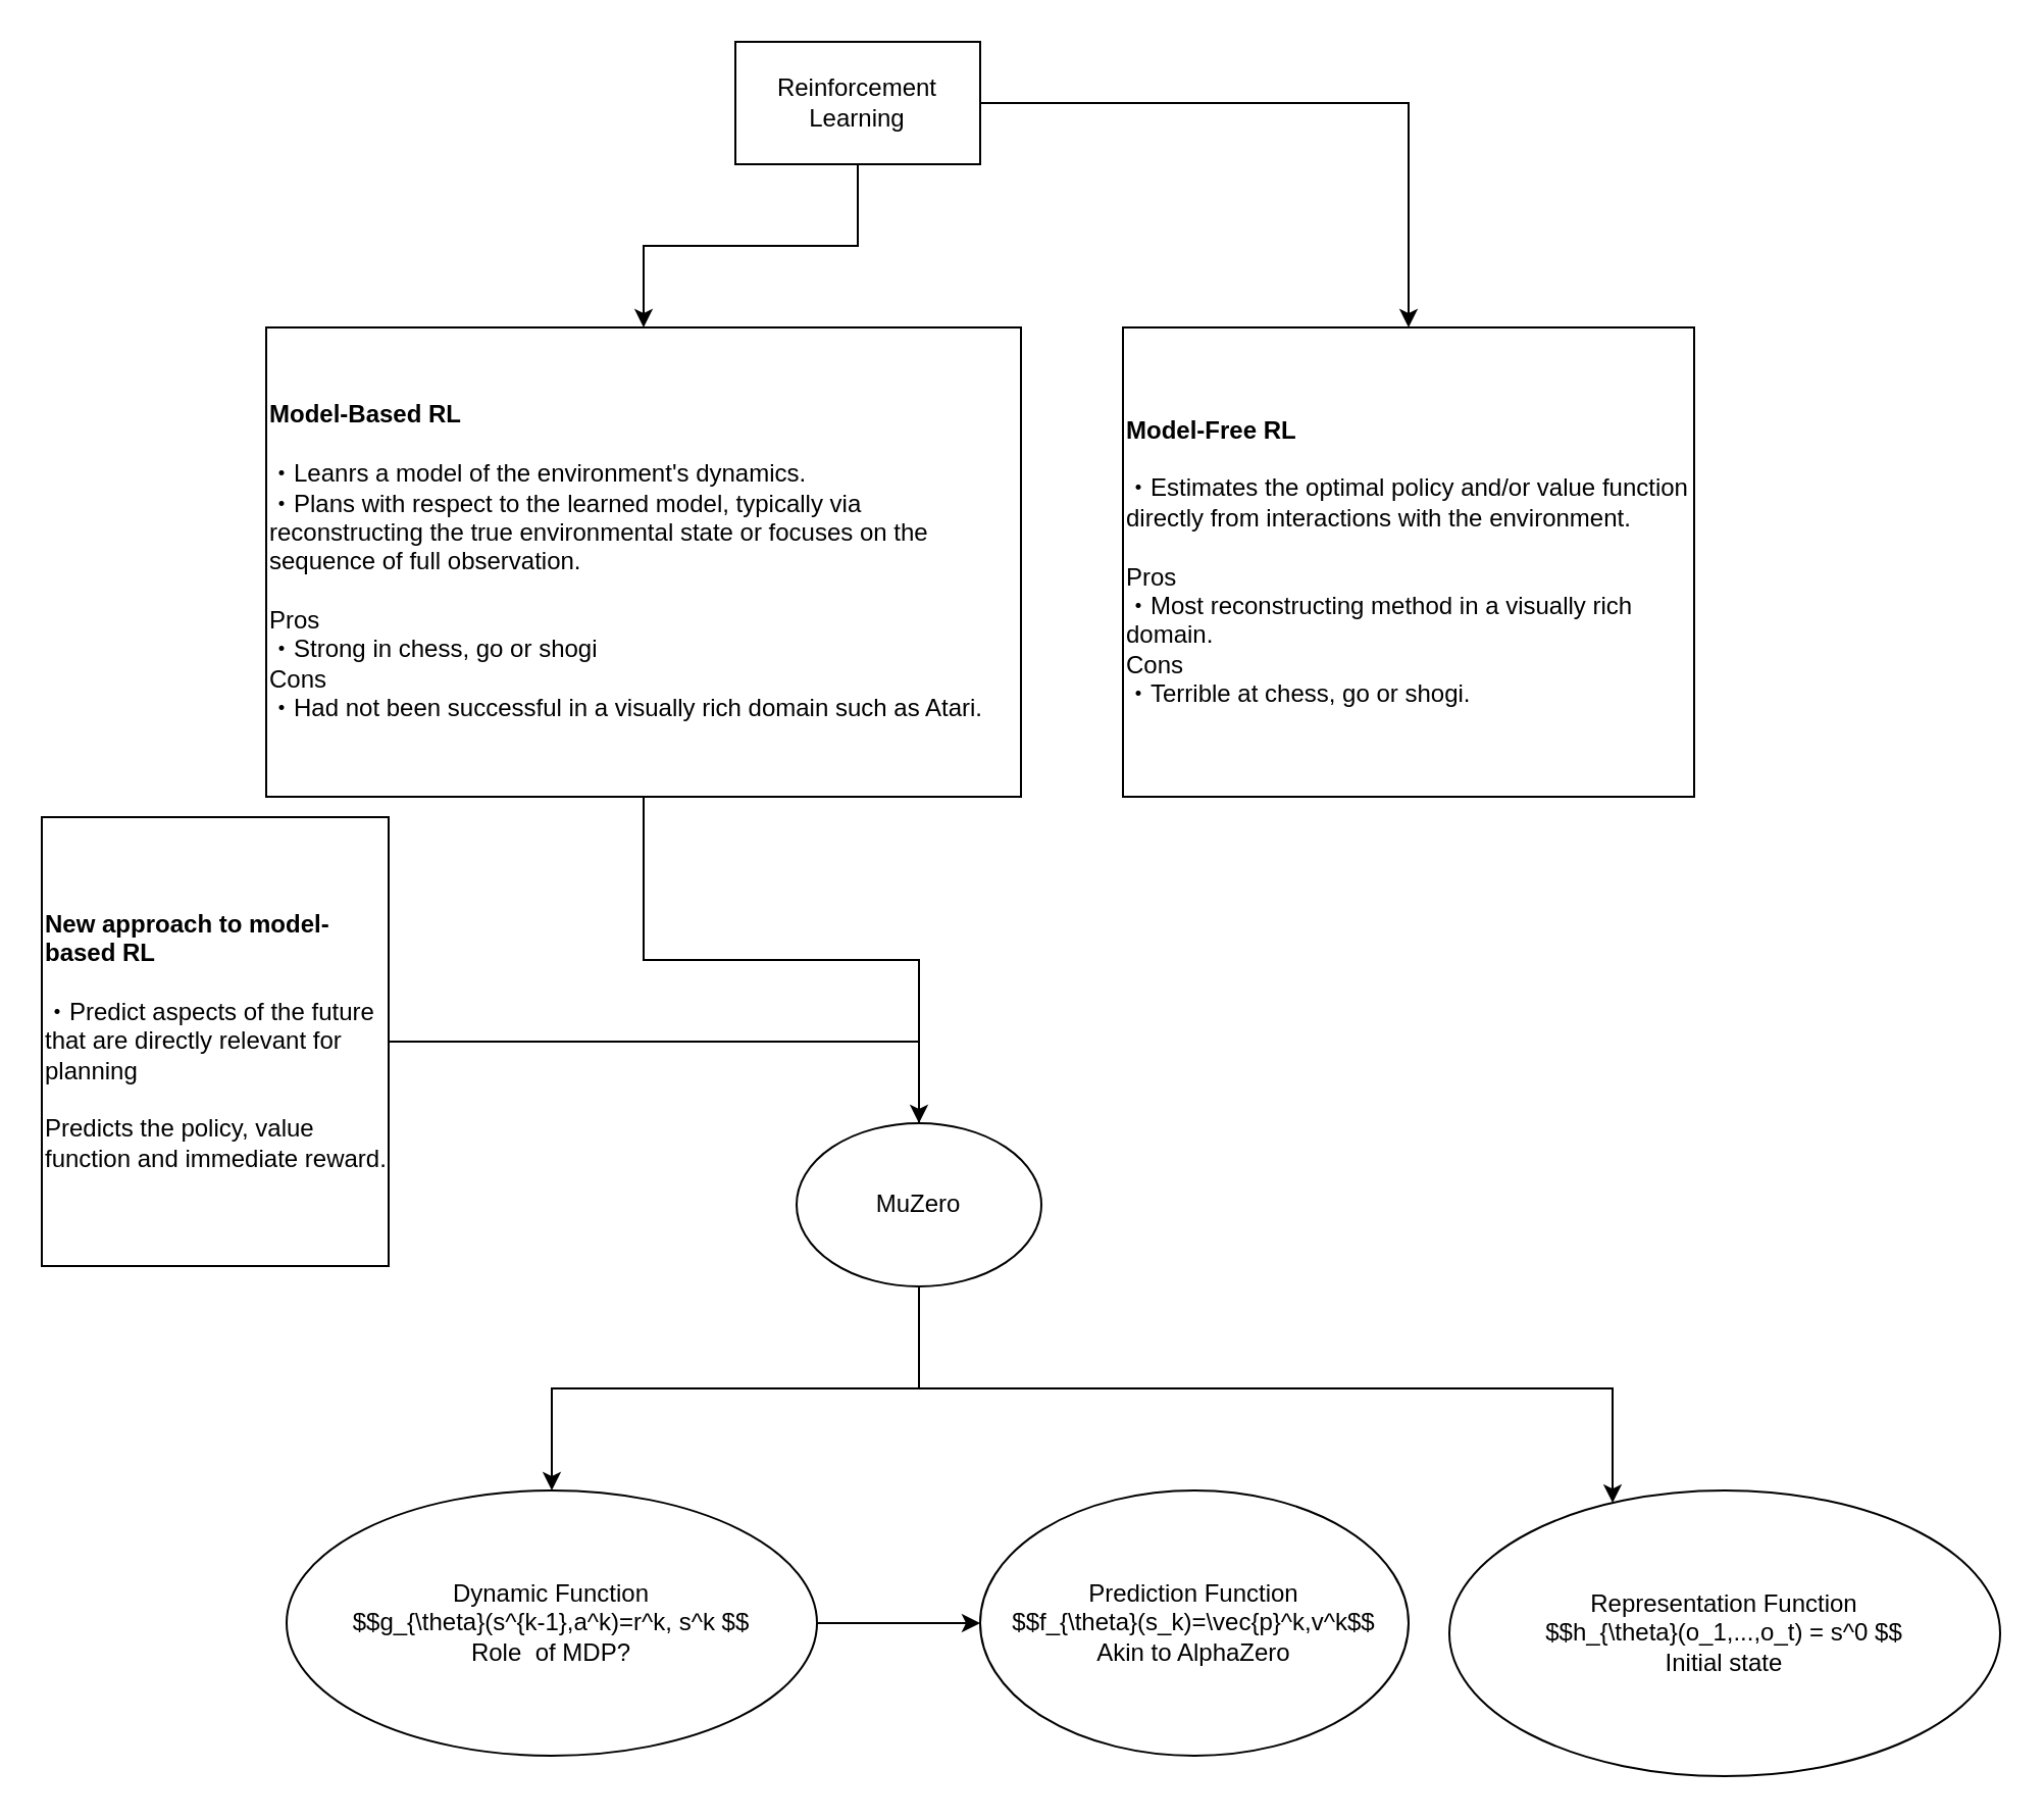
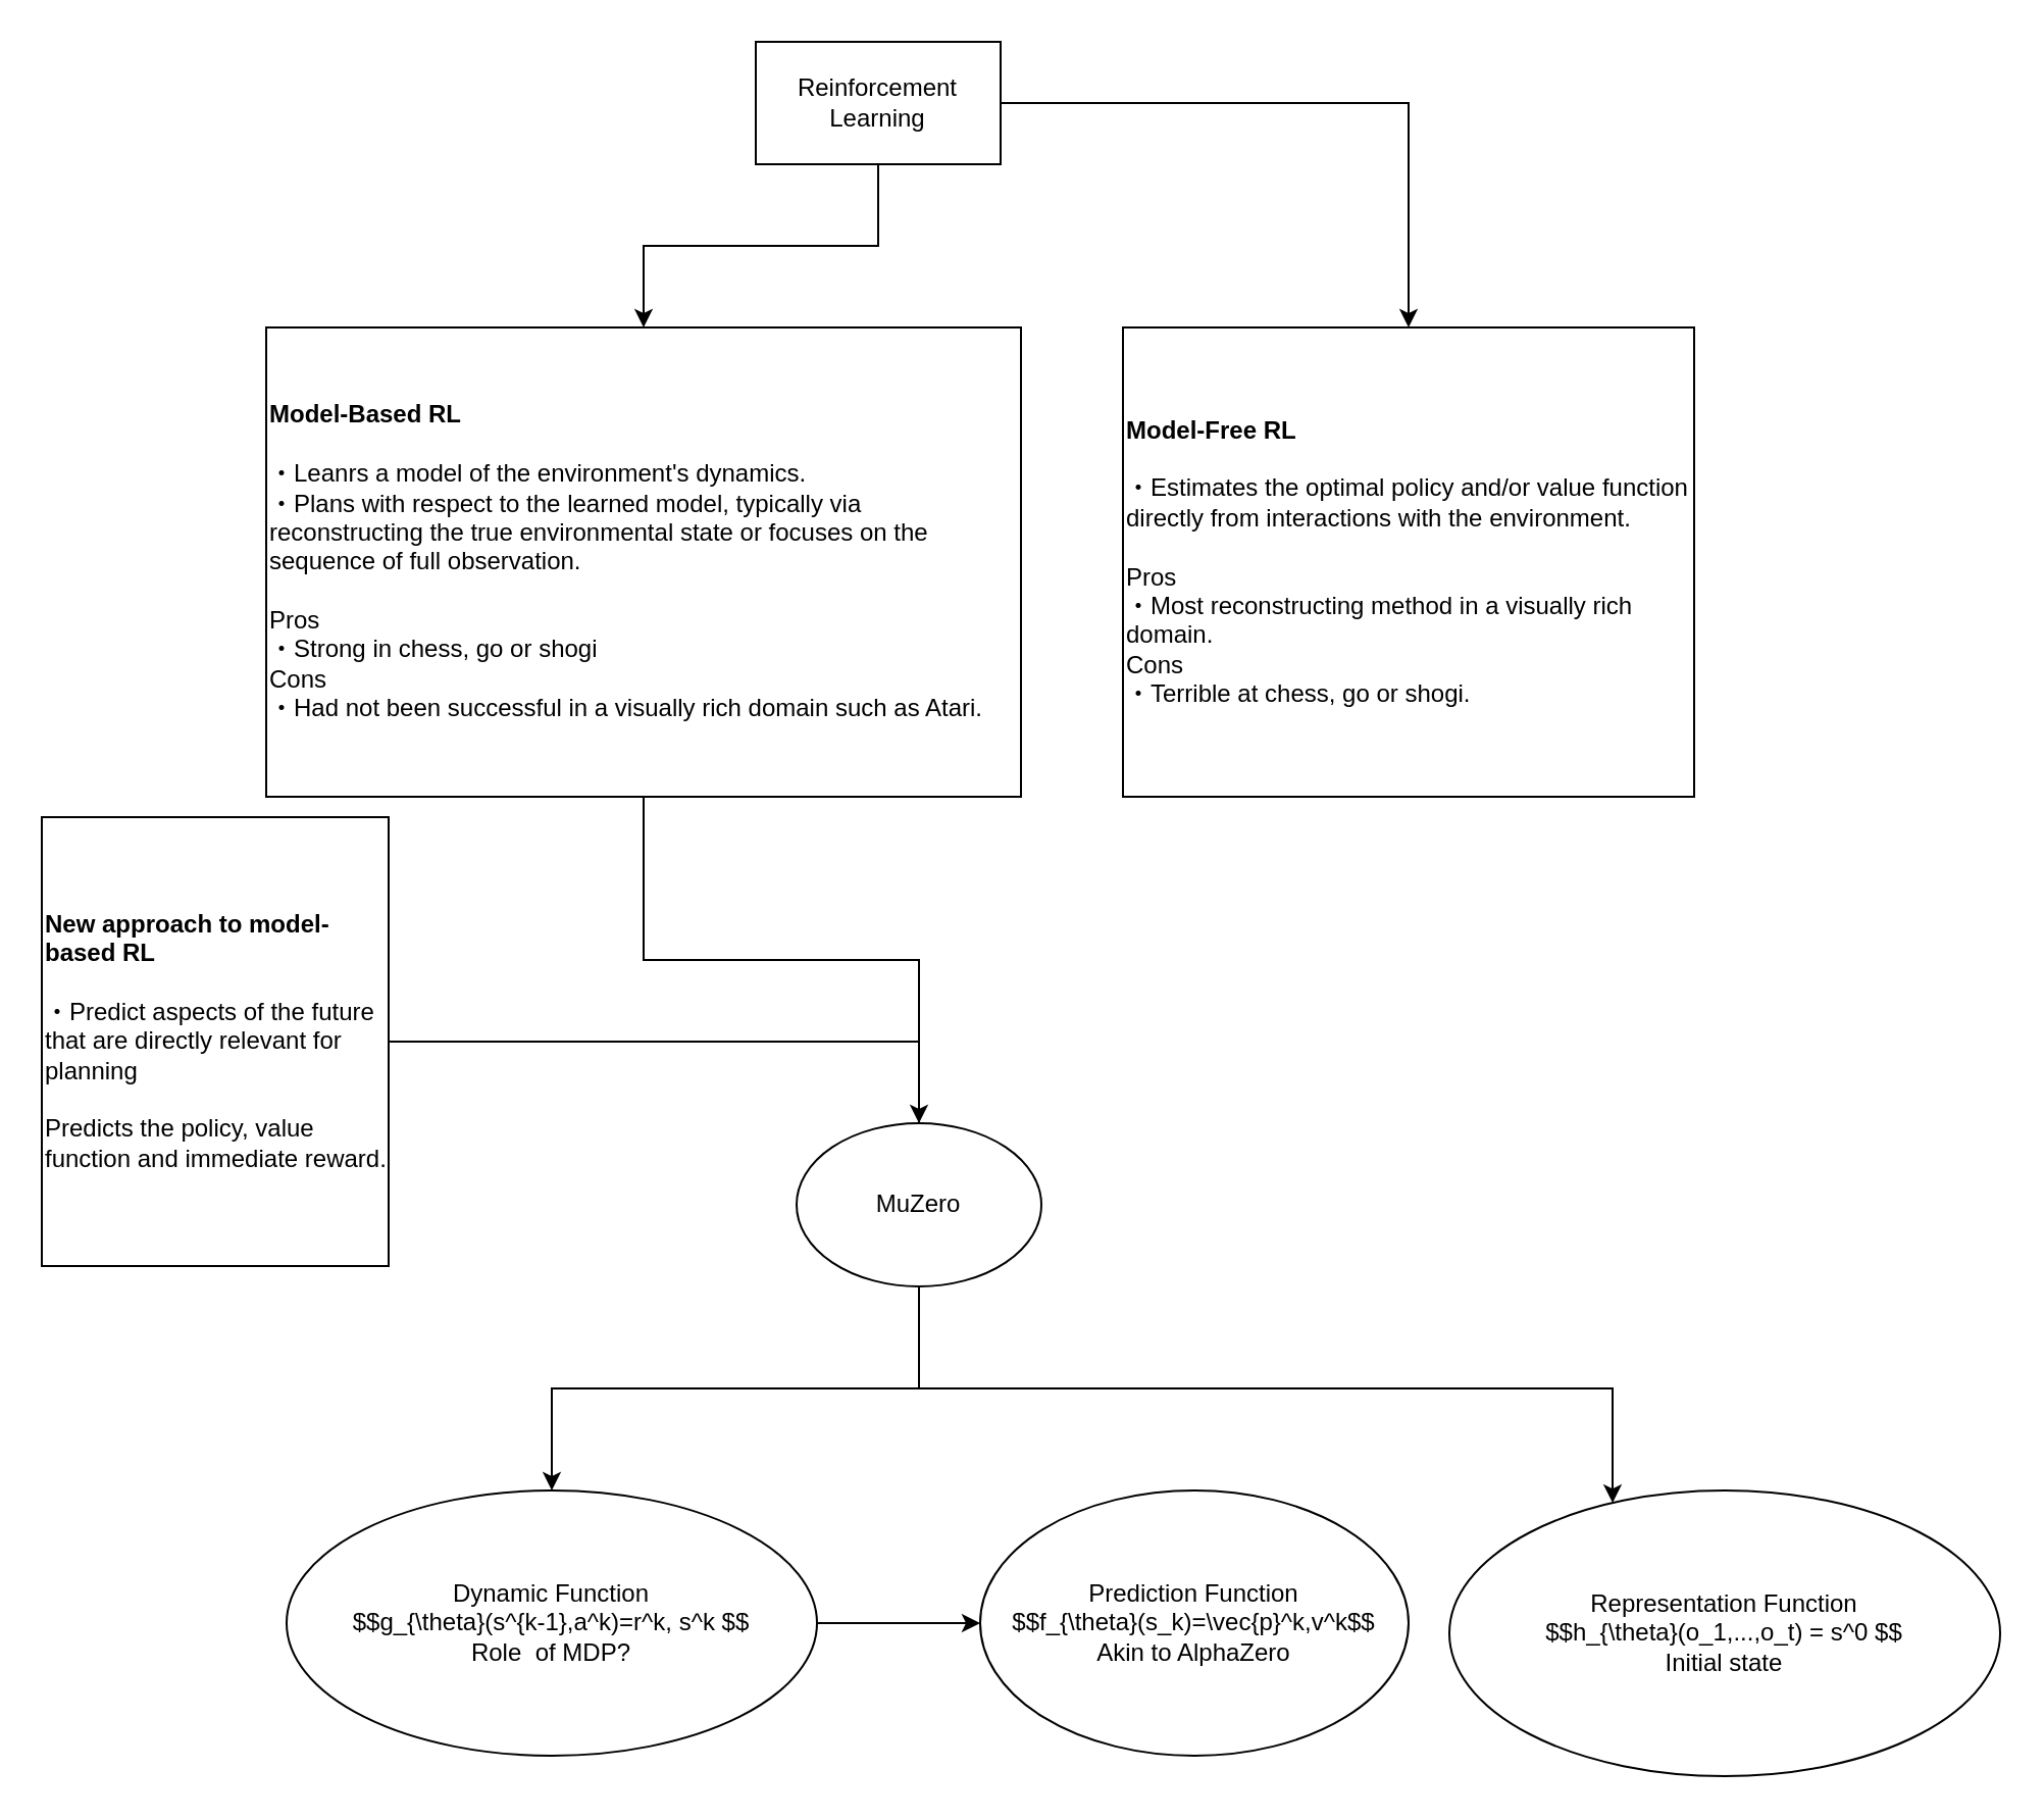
  <mxCell id="0" />
  <mxCell id="1" parent="0" />
  <mxCell id="2" value="" style="edgeStyle=orthogonalEdgeStyle;rounded=0;orthogonalLoop=1;jettySize=auto;html=1;" parent="1" source="4" target="7" edge="1"><mxGeometry relative="1" as="geometry" /></mxCell>
  <mxCell id="3" value="" style="edgeStyle=orthogonalEdgeStyle;rounded=0;orthogonalLoop=1;jettySize=auto;html=1;" parent="1" source="4" target="5" edge="1"><mxGeometry relative="1" as="geometry" /></mxCell>
- <mxCell id="4" value="Reinforcement&lt;br&gt;Learning" style="rounded=0;whiteSpace=wrap;html=1;" parent="1" vertex="1"><mxGeometry x="360" y="20" width="120" height="60" as="geometry" /></mxCell>
+ <mxCell id="4" value="Reinforcement&lt;br&gt;Learning" style="rounded=0;whiteSpace=wrap;html=1;" parent="1" vertex="1"><mxGeometry x="370" y="20" width="120" height="60" as="geometry" /></mxCell>
  <mxCell id="5" value="&lt;b&gt;Model-Free RL&lt;br&gt;&lt;/b&gt;&lt;br&gt;・Estimates the optimal policy and/or value function directly from interactions with the environment.&lt;br&gt;&lt;br&gt;Pros&lt;br&gt;・Most reconstructing method in a visually rich domain.&lt;br&gt;Cons&lt;br&gt;・Terrible at chess, go or shogi." style="rounded=0;whiteSpace=wrap;html=1;align=left;" parent="1" vertex="1"><mxGeometry x="550" y="160" width="280" height="230" as="geometry" /></mxCell>
  <mxCell id="6" style="edgeStyle=orthogonalEdgeStyle;rounded=0;orthogonalLoop=1;jettySize=auto;html=1;exitX=0.5;exitY=1;exitDx=0;exitDy=0;" parent="1" source="7" target="10" edge="1"><mxGeometry relative="1" as="geometry" /></mxCell>
  <mxCell id="7" value="&lt;b&gt;Model-Based RL&lt;/b&gt;&lt;br&gt;&lt;br&gt;・Leanrs a model of the environment's dynamics.&lt;br&gt;・Plans with respect to the learned model, typically via reconstructing the true environmental state or focuses on the sequence of full observation.&lt;br&gt;&lt;br&gt;Pros&lt;br&gt;・Strong in chess, go or shogi&lt;br&gt;Cons&lt;br&gt;・Had not been successful in a visually rich domain such as Atari." style="rounded=0;whiteSpace=wrap;html=1;align=left;" parent="1" vertex="1"><mxGeometry x="130" y="160" width="370" height="230" as="geometry" /></mxCell>
  <mxCell id="8" value="" style="edgeStyle=orthogonalEdgeStyle;rounded=0;orthogonalLoop=1;jettySize=auto;html=1;" parent="1" source="10" target="13" edge="1"><mxGeometry relative="1" as="geometry" /></mxCell>
  <mxCell id="9" value="" style="edgeStyle=orthogonalEdgeStyle;rounded=0;orthogonalLoop=1;jettySize=auto;html=1;" parent="1" source="10" target="11" edge="1"><mxGeometry relative="1" as="geometry"><Array as="points"><mxPoint x="450" y="680" /><mxPoint x="790" y="680" /></Array></mxGeometry></mxCell>
  <mxCell id="10" value="MuZero" style="ellipse;whiteSpace=wrap;html=1;align=center;" parent="1" vertex="1"><mxGeometry x="390" y="550" width="120" height="80" as="geometry" /></mxCell>
  <mxCell id="11" value="Representation Function&lt;br&gt;$$h_{\theta}(o_1,...,o_t) = s^0 $$&lt;br&gt;Initial state" style="ellipse;whiteSpace=wrap;html=1;align=center;" parent="1" vertex="1"><mxGeometry x="710" y="730" width="270" height="140" as="geometry" /></mxCell>
  <mxCell id="12" value="" style="edgeStyle=orthogonalEdgeStyle;rounded=0;orthogonalLoop=1;jettySize=auto;html=1;" parent="1" source="13" target="14" edge="1"><mxGeometry relative="1" as="geometry" /></mxCell>
  <mxCell id="13" value="Dynamic Function&lt;br&gt;$$g_{\theta}(s^{k-1},a^k)=r^k, s^k $$&lt;br&gt;Role&amp;nbsp; of MDP?" style="ellipse;whiteSpace=wrap;html=1;fontFamily=Helvetica;fontSize=12;fontColor=#000000;align=center;strokeColor=#000000;fillColor=#ffffff;" parent="1" vertex="1"><mxGeometry x="140" y="730" width="260" height="130" as="geometry" /></mxCell>
  <mxCell id="14" value="Prediction Function&lt;br&gt;$$f_{\theta}(s_k)=\vec{p}^k,v^k$$&lt;br&gt;Akin to AlphaZero" style="ellipse;whiteSpace=wrap;html=1;fontFamily=Helvetica;fontSize=12;fontColor=#000000;align=center;strokeColor=#000000;fillColor=#ffffff;" parent="1" vertex="1"><mxGeometry x="480" y="730" width="210" height="130" as="geometry" /></mxCell>
  <mxCell id="15" style="edgeStyle=orthogonalEdgeStyle;rounded=0;orthogonalLoop=1;jettySize=auto;html=1;exitX=1;exitY=0.5;exitDx=0;exitDy=0;entryX=0.5;entryY=0;entryDx=0;entryDy=0;endArrow=none;" parent="1" source="16" target="10" edge="1"><mxGeometry relative="1" as="geometry" /></mxCell>
  <mxCell id="16" value="&lt;b&gt;New approach to model-based RL&lt;br&gt;&lt;/b&gt;&lt;br&gt;・Predict aspects of the future that are directly relevant for planning&lt;br&gt;&lt;br&gt;Predicts the policy, value function and immediate reward." style="rounded=0;whiteSpace=wrap;html=1;align=left;" parent="1" vertex="1"><mxGeometry x="20" y="400" width="170" height="220" as="geometry" /></mxCell>
